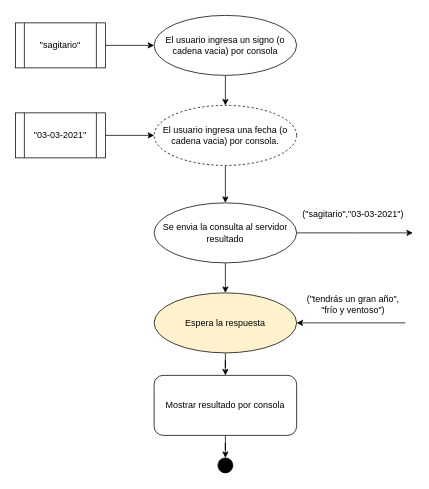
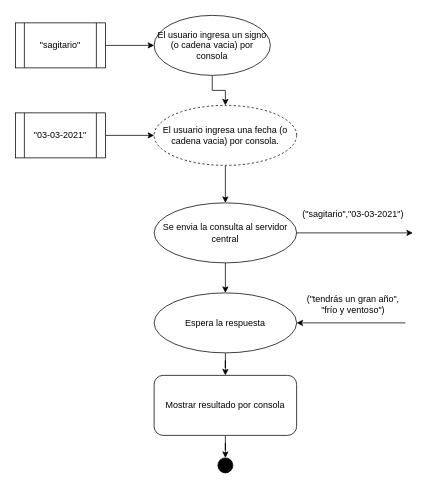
  <mxCell id="0" />
  <mxCell id="1" parent="0" />
  <mxCell id="2" style="edgeStyle=orthogonalEdgeStyle;rounded=0;orthogonalLoop=1;jettySize=auto;html=1;" edge="1" parent="1" source="3" target="5"><mxGeometry relative="1" as="geometry" /></mxCell>
- <mxCell id="3" value="El usuario ingresa un signo (o cadena vacia) por consola" style="ellipse;whiteSpace=wrap;html=1;" vertex="1" parent="1"><mxGeometry x="205" y="20" width="190" height="80" as="geometry" /></mxCell>
+ <mxCell id="3" value="El usuario ingresa un signo (o cadena vacia) por consola" style="ellipse;whiteSpace=wrap;html=1;" vertex="1" parent="1"><mxGeometry x="205" y="20" width="155" height="80" as="geometry" /></mxCell>
  <mxCell id="4" style="edgeStyle=orthogonalEdgeStyle;rounded=0;orthogonalLoop=1;jettySize=auto;html=1;" edge="1" parent="1" source="5" target="12"><mxGeometry relative="1" as="geometry" /></mxCell>
  <mxCell id="5" value="El usuario ingresa una fecha (o cadena vacia) por consola." style="ellipse;whiteSpace=wrap;html=1;dashed=1;" vertex="1" parent="1"><mxGeometry x="205" y="140" width="190" height="80" as="geometry" /></mxCell>
  <mxCell id="6" style="edgeStyle=orthogonalEdgeStyle;rounded=0;orthogonalLoop=1;jettySize=auto;html=1;" edge="1" parent="1" source="7" target="3"><mxGeometry relative="1" as="geometry" /></mxCell>
  <mxCell id="7" value="&quot;sagitario&quot;" style="shape=process;whiteSpace=wrap;html=1;backgroundOutline=1;" vertex="1" parent="1"><mxGeometry x="20" y="30" width="120" height="60" as="geometry" /></mxCell>
  <mxCell id="8" style="edgeStyle=orthogonalEdgeStyle;rounded=0;orthogonalLoop=1;jettySize=auto;html=1;" edge="1" parent="1" source="9" target="5"><mxGeometry relative="1" as="geometry" /></mxCell>
  <mxCell id="9" value="&quot;03-03-2021&quot;" style="shape=process;whiteSpace=wrap;html=1;backgroundOutline=1;" vertex="1" parent="1"><mxGeometry x="20" y="150" width="120" height="60" as="geometry" /></mxCell>
  <mxCell id="10" style="edgeStyle=orthogonalEdgeStyle;rounded=0;orthogonalLoop=1;jettySize=auto;html=1;" edge="1" parent="1" source="12"><mxGeometry relative="1" as="geometry"><mxPoint x="550" y="310" as="targetPoint" /></mxGeometry></mxCell>
  <mxCell id="11" style="edgeStyle=orthogonalEdgeStyle;rounded=0;orthogonalLoop=1;jettySize=auto;html=1;" edge="1" parent="1" source="12" target="15"><mxGeometry relative="1" as="geometry" /></mxCell>
- <mxCell id="12" value="Se envia la consulta al servidor&lt;div&gt;resultado&lt;/div&gt;" style="ellipse;whiteSpace=wrap;html=1;" vertex="1" parent="1"><mxGeometry x="205" y="270" width="190" height="80" as="geometry" /></mxCell>
+ <mxCell id="12" value="Se envia la consulta al servidor&lt;div&gt;central&lt;/div&gt;" style="ellipse;whiteSpace=wrap;html=1;" vertex="1" parent="1"><mxGeometry x="205" y="270" width="190" height="80" as="geometry" /></mxCell>
  <mxCell id="13" value="(&quot;sagitario&quot;,&quot;03-03-2021&quot;)" style="text;html=1;align=center;verticalAlign=middle;resizable=0;points=[];autosize=1;strokeColor=none;fillColor=none;" vertex="1" parent="1"><mxGeometry x="390" y="270" width="160" height="30" as="geometry" /></mxCell>
  <mxCell id="14" style="edgeStyle=orthogonalEdgeStyle;rounded=0;orthogonalLoop=1;jettySize=auto;html=1;" edge="1" parent="1" source="15" target="19"><mxGeometry relative="1" as="geometry" /></mxCell>
- <mxCell id="15" value="Espera la respuesta" style="ellipse;whiteSpace=wrap;html=1;fillColor=#fff2cc;" vertex="1" parent="1"><mxGeometry x="205" y="390" width="190" height="80" as="geometry" /></mxCell>
+ <mxCell id="15" value="Espera la respuesta" style="ellipse;whiteSpace=wrap;html=1;" vertex="1" parent="1"><mxGeometry x="205" y="390" width="190" height="80" as="geometry" /></mxCell>
  <mxCell id="16" value="" style="endArrow=classic;html=1;rounded=0;entryX=1;entryY=0.5;entryDx=0;entryDy=0;" edge="1" parent="1" target="15"><mxGeometry width="50" height="50" relative="1" as="geometry"><mxPoint x="540" y="430" as="sourcePoint" /><mxPoint x="430" y="350" as="targetPoint" /></mxGeometry></mxCell>
  <mxCell id="17" value="(&quot;tendrás un gran año&quot;,&lt;div&gt;&quot;frío y ventoso&quot;)&lt;/div&gt;" style="text;html=1;align=center;verticalAlign=middle;resizable=0;points=[];autosize=1;strokeColor=none;fillColor=none;" vertex="1" parent="1"><mxGeometry x="395" y="385" width="150" height="40" as="geometry" /></mxCell>
  <mxCell id="18" style="edgeStyle=orthogonalEdgeStyle;rounded=0;orthogonalLoop=1;jettySize=auto;html=1;" edge="1" parent="1" source="19" target="20"><mxGeometry relative="1" as="geometry" /></mxCell>
  <mxCell id="19" value="Mostrar resultado por consola" style="whiteSpace=wrap;html=1;rounded=1;" vertex="1" parent="1"><mxGeometry x="205" y="500" width="190" height="80" as="geometry" /></mxCell>
  <mxCell id="20" value="" style="ellipse;whiteSpace=wrap;html=1;aspect=fixed;fillColor=#000000;" vertex="1" parent="1"><mxGeometry x="290" y="610" width="20" height="20" as="geometry" /></mxCell>
